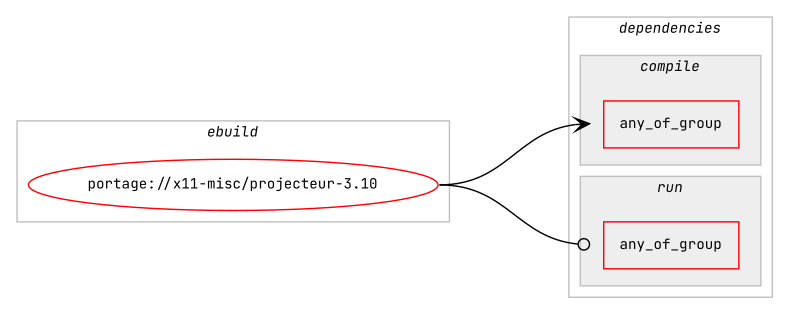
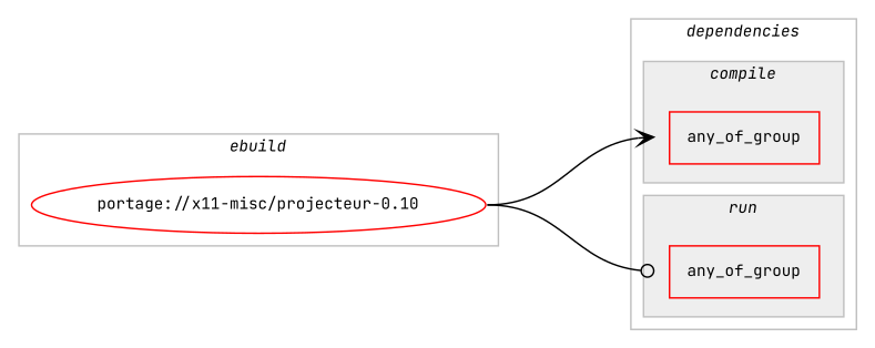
  digraph {
    compound=true
    concentrate=true
    fontname="JetBrains Mono"
    fontsize=10
    newrank=true
    rankdir=LR
    ranksep=1.5
    node [color=red fontname="JetBrains Mono" fontsize=10 shape=none]
    edge [headport=w style=solid tailport=e weight=20 fontname="JetBrains Mono"]
-   n1 [label="portage://x11-misc/projecteur-3.10" width=4 shape=""]
+   n1 [label="portage://x11-misc/projecteur-0.10" width=4 shape=""]
    n2 [label=<<TABLE BORDER="0" CELLBORDER="1" CELLSPACING="0" CELLPADDING="4"><TR><TD CELLPADDING="10">any_of_group</TD></TR></TABLE>>]
    n3 [label=<<TABLE BORDER="0" CELLBORDER="1" CELLSPACING="0" CELLPADDING="4"><TR><TD CELLPADDING="10">any_of_group</TD></TR></TABLE>>]
    subgraph cluster_1 {
      color=gray
      label=<<i>ebuild</i>>
      rank=same
      n1
    }
    subgraph cluster_2 {
      color=gray
      label=<<i>dependencies</i>>
      subgraph cluster_3 {
        color=gray
        fillcolor="#eeeeee"
        label=<<i>compile</i>>
        style=filled
        subgraph sub_4 {
          color=gray
          fillcolor="#eeeeee"
          label=<<i>compile</i>>
          style=filled
          n2
        }
      }
      subgraph cluster_5 {
        color=gray
        fillcolor="#eeeeee"
        label=<<i>compile and run</i>>
        style=filled
      }
      subgraph cluster_6 {
        color=gray
        fillcolor="#eeeeee"
        label=<<i>run</i>>
        style=filled
        subgraph sub_7 {
          color=gray
          fillcolor="#eeeeee"
          label=<<i>run</i>>
          style=filled
          n3
        }
      }
    }
    subgraph cluster_8 {
      color=gray
      label=<<i>candidates</i>>
      rank=same
    }
    n1 -> n2 [arrowhead=vee]
    n1 -> n3 [arrowhead=odot]
  }
